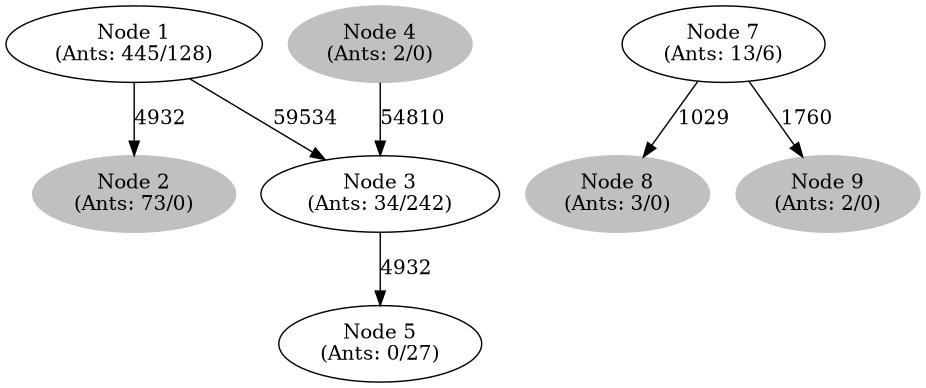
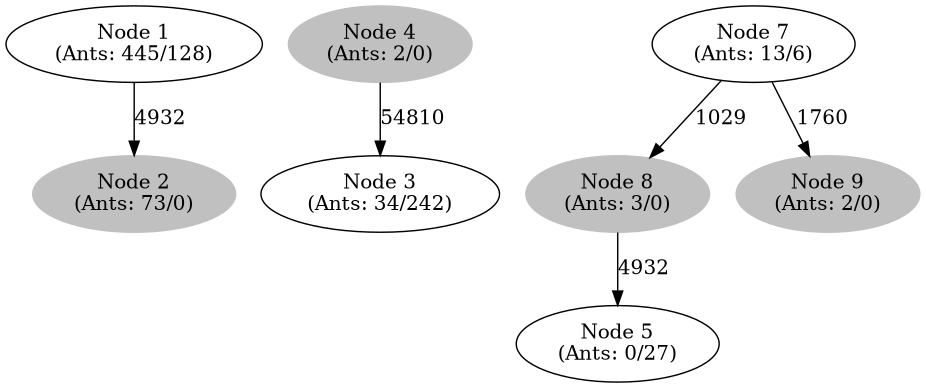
  digraph {
    "Node 1\n(Ants: 445/128)"
    "Node 2\n(Ants: 73/0)" [color=gray style=filled]
    "Node 3\n(Ants: 34/242)"
    "Node 5\n(Ants: 0/27)"
    "Node 4\n(Ants: 2/0)" [color=gray style=filled]
    "Node 7\n(Ants: 13/6)"
    "Node 8\n(Ants: 3/0)" [color=gray style=filled]
    "Node 9\n(Ants: 2/0)" [color=gray style=filled]
    "Node 1\n(Ants: 445/128)" -> "Node 2\n(Ants: 73/0)" [label=4932]
-   "Node 1\n(Ants: 445/128)" -> "Node 3\n(Ants: 34/242)" [label=59534]
-   "Node 3\n(Ants: 34/242)" -> "Node 5\n(Ants: 0/27)" [label=4932]
+   "Node 8\n(Ants: 3/0)" -> "Node 5\n(Ants: 0/27)" [label=4932]
    "Node 4\n(Ants: 2/0)" -> "Node 3\n(Ants: 34/242)" [label=54810]
    "Node 7\n(Ants: 13/6)" -> "Node 8\n(Ants: 3/0)" [label=1029]
    "Node 7\n(Ants: 13/6)" -> "Node 9\n(Ants: 2/0)" [label=1760]
  }
